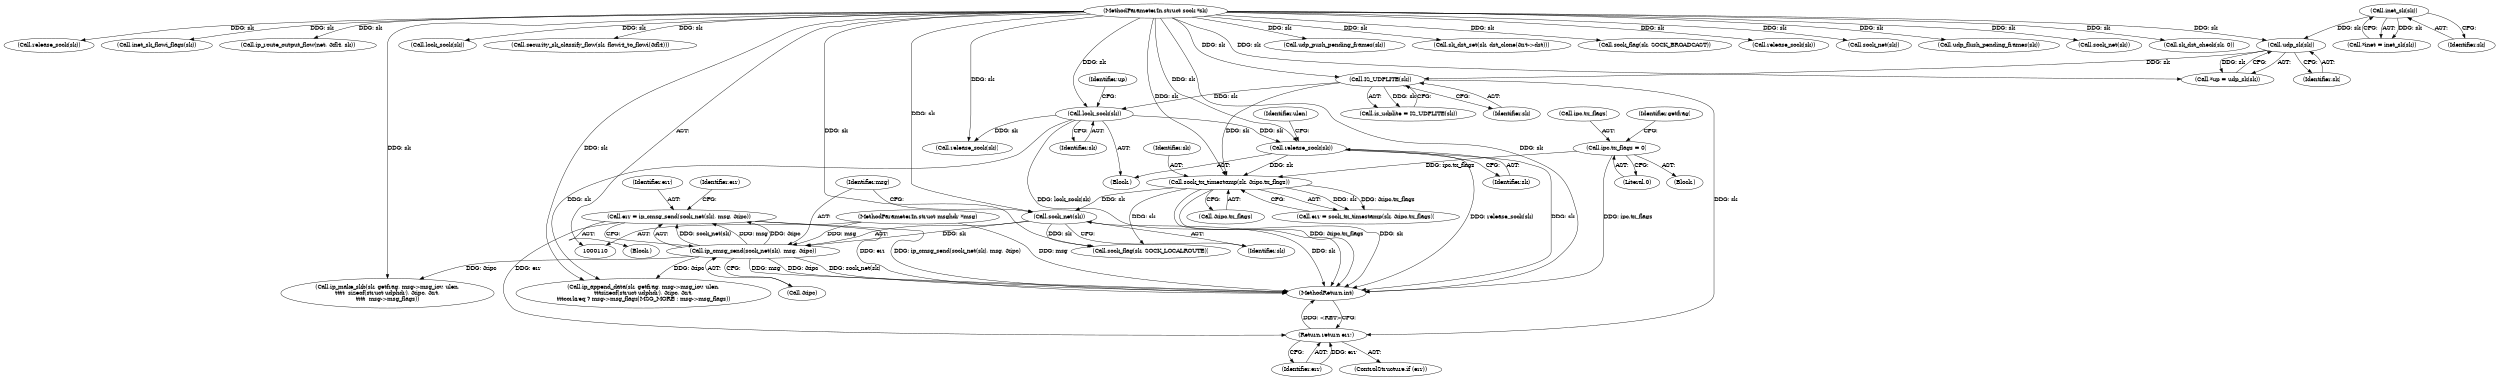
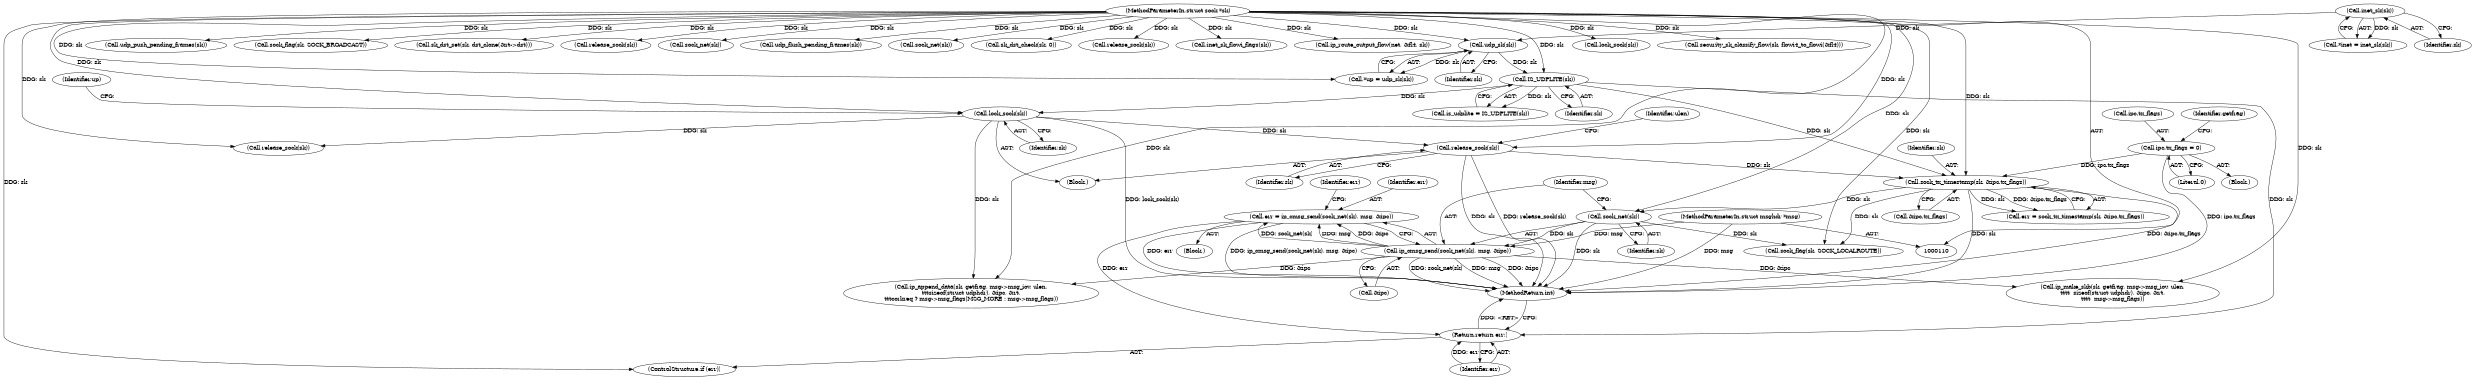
  digraph {
    n1 [label="(Call,err = ip_cmsg_send(sock_net(sk), msg, &ipc))"]
    n2 [label="(Call,ip_cmsg_send(sock_net(sk), msg, &ipc))"]
    n3 [label="(Return,return err;)"]
    n4 [label="(Block,)"]
    n5 [label="(MethodReturn,int)"]
    n6 [label="(Call,ip_append_data(sk, getfrag, msg->msg_iov, ulen,\n\t\t\tsizeof(struct udphdr), &ipc, &rt,\n\t\t\tcorkreq ? msg->msg_flags|MSG_MORE : msg->msg_flags))"]
    n7 [label="(Call,&ipc)"]
    n8 [label="(Call,ip_make_skb(sk, getfrag, msg->msg_iov, ulen,\n\t\t\t\t  sizeof(struct udphdr), &ipc, &rt,\n\t\t\t\t  msg->msg_flags))"]
    n9 [label="(Identifier,err)"]
    n10 [label="(ControlStructure,if (err))"]
    n11 [label="(Call,sock_net(sk))"]
    n12 [label="(Identifier,sk)"]
    n13 [label="(Call,sock_flag(sk, SOCK_LOCALROUTE))"]
    n14 [label="(Call,sock_tx_timestamp(sk, &ipc.tx_flags))"]
    n15 [label="(Call,err = sock_tx_timestamp(sk, &ipc.tx_flags))"]
    n16 [label="(Call,&ipc.tx_flags)"]
    n17 [label="(Call,release_sock(sk))"]
    n18 [label="(Block,)"]
    n19 [label="(Identifier,sk)"]
    n20 [label="(Call,lock_sock(sk))"]
    n21 [label="(Identifier,sk)"]
    n22 [label="(Call,release_sock(sk))"]
    n23 [label="(Call,IS_UDPLITE(sk))"]
    n24 [label="(Identifier,sk)"]
    n25 [label="(Call,is_udplite = IS_UDPLITE(sk))"]
    n26 [label="(Call,udp_sk(sk))"]
    n27 [label="(Call,*up = udp_sk(sk))"]
    n28 [label="(Identifier,sk)"]
    n29 [label="(Call,inet_sk(sk))"]
    n30 [label="(Identifier,sk)"]
    n31 [label="(Call,*inet = inet_sk(sk))"]
    n32 [label="(MethodParameterIn,struct sock *sk)"]
    n33 [label="(Call,udp_push_pending_frames(sk))"]
    n34 [label="(Call,sock_flag(sk, SOCK_BROADCAST))"]
    n35 [label="(Call,sk_dst_set(sk, dst_clone(&rt->dst)))"]
    n36 [label="(Call,release_sock(sk))"]
    n37 [label="(Call,sock_net(sk))"]
    n38 [label="(Call,udp_flush_pending_frames(sk))"]
    n39 [label="(Call,sock_net(sk))"]
    n40 [label="(Call,sk_dst_check(sk, 0))"]
    n41 [label="(Call,release_sock(sk))"]
    n42 [label="(Call,inet_sk_flowi_flags(sk))"]
    n43 [label="(Call,ip_route_output_flow(net, &fl4, sk))"]
    n44 [label="(Call,lock_sock(sk))"]
    n45 [label="(Call,security_sk_classify_flow(sk, flowi4_to_flowi(&fl4)))"]
    1000110
    n47 [label="(Call,ipc.tx_flags = 0)"]
    n48 [label="(Block,)"]
    n49 [label="(Literal,0)"]
    n50 [label="(MethodParameterIn,struct msghdr *msg)"]
    n51 [label="(Identifier,err)"]
    n52 [label="(Identifier,getfrag)"]
    n53 [label="(Call,ipc.tx_flags)"]
    n54 [label="(Identifier,err)"]
    n55 [label="(Identifier,up)"]
    n56 [label="(Identifier,sk)"]
    n57 [label="(Identifier,ulen)"]
    n58 [label="(Identifier,msg)"]
    n1 -> n2 [label="CFG: "]
    n1 -> n3 [label="DDG: err"]
    n1 -> n4 [label="AST: "]
    n1 -> n5 [label="DDG: err"]
    n1 -> n5 [label="DDG: ip_cmsg_send(sock_net(sk), msg, &ipc)"]
    n2 -> n1 [label="AST: "]
    n2 -> n1 [label="DDG: sock_net(sk)"]
    n2 -> n1 [label="DDG: msg"]
    n2 -> n1 [label="DDG: &ipc"]
    n2 -> n5 [label="DDG: sock_net(sk)"]
    n2 -> n5 [label="DDG: msg"]
    n2 -> n5 [label="DDG: &ipc"]
    n2 -> n6 [label="DDG: &ipc"]
    n2 -> n7 [label="CFG: "]
    n2 -> n8 [label="DDG: &ipc"]
    n3 -> n5 [label="DDG: <RET>"]
    n3 -> n9 [label="CFG: "]
    n3 -> n10 [label="AST: "]
    n5 -> n3 [label="CFG: "]
    n7 -> n2 [label="AST: "]
    n9 -> n3 [label="AST: "]
    n9 -> n3 [label="DDG: err"]
    n11 -> n2 [label="AST: "]
    n11 -> n2 [label="DDG: sk"]
    n11 -> n5 [label="DDG: sk"]
    n11 -> n12 [label="CFG: "]
    n11 -> n13 [label="DDG: sk"]
    n12 -> n11 [label="AST: "]
    n14 -> n5 [label="DDG: sk"]
    n14 -> n5 [label="DDG: &ipc.tx_flags"]
    n14 -> n11 [label="DDG: sk"]
    n14 -> n13 [label="DDG: sk"]
    n14 -> n15 [label="AST: "]
    n14 -> n15 [label="DDG: sk"]
    n14 -> n15 [label="DDG: &ipc.tx_flags"]
    n14 -> n16 [label="CFG: "]
    n15 -> n14 [label="CFG: "]
    n16 -> n14 [label="AST: "]
    n17 -> n5 [label="DDG: release_sock(sk)"]
    n17 -> n5 [label="DDG: sk"]
    n17 -> n14 [label="DDG: sk"]
    n17 -> n18 [label="AST: "]
    n17 -> n19 [label="CFG: "]
    n19 -> n17 [label="AST: "]
    n20 -> n5 [label="DDG: lock_sock(sk)"]
    n20 -> n6 [label="DDG: sk"]
    n20 -> n17 [label="DDG: sk"]
    n20 -> n18 [label="AST: "]
    n20 -> n21 [label="CFG: "]
    n20 -> n22 [label="DDG: sk"]
    n21 -> n20 [label="AST: "]
    n23 -> n3 [label="DDG: sk"]
    n23 -> n14 [label="DDG: sk"]
    n23 -> n20 [label="DDG: sk"]
    n23 -> n24 [label="CFG: "]
    n23 -> n25 [label="AST: "]
    n23 -> n25 [label="DDG: sk"]
    n24 -> n23 [label="AST: "]
    n25 -> n23 [label="CFG: "]
    n26 -> n23 [label="DDG: sk"]
    n26 -> n27 [label="AST: "]
    n26 -> n27 [label="DDG: sk"]
    n26 -> n28 [label="CFG: "]
    n27 -> n26 [label="CFG: "]
    n28 -> n26 [label="AST: "]
    n29 -> n26 [label="DDG: sk"]
    n29 -> n30 [label="CFG: "]
    n29 -> n31 [label="AST: "]
    n29 -> n31 [label="DDG: sk"]
    n30 -> n29 [label="AST: "]
    n31 -> n29 [label="CFG: "]
-   n32 -> n5 [label="DDG: sk"]
+   n32 -> n10 [label="DDG: sk"]
    n32 -> n6 [label="DDG: sk"]
    n32 -> n8 [label="DDG: sk"]
    n32 -> n11 [label="DDG: sk"]
    n32 -> n13 [label="DDG: sk"]
    n32 -> n14 [label="DDG: sk"]
    n32 -> n17 [label="DDG: sk"]
    n32 -> n20 [label="DDG: sk"]
    n32 -> n22 [label="DDG: sk"]
    n32 -> n23 [label="DDG: sk"]
    n32 -> n26 [label="DDG: sk"]
    n32 -> n27 [label="DDG: sk"]
    n32 -> n33 [label="DDG: sk"]
    n32 -> n34 [label="DDG: sk"]
    n32 -> n35 [label="DDG: sk"]
    n32 -> n36 [label="DDG: sk"]
    n32 -> n37 [label="DDG: sk"]
    n32 -> n38 [label="DDG: sk"]
    n32 -> n39 [label="DDG: sk"]
    n32 -> n40 [label="DDG: sk"]
    n32 -> n41 [label="DDG: sk"]
    n32 -> n42 [label="DDG: sk"]
    n32 -> n43 [label="DDG: sk"]
    n32 -> n44 [label="DDG: sk"]
    n32 -> n45 [label="DDG: sk"]
    n32 -> 1000110 [label="AST: "]
    n47 -> n5 [label="DDG: ipc.tx_flags"]
    n47 -> n14 [label="DDG: ipc.tx_flags"]
    n47 -> n48 [label="AST: "]
    n47 -> n49 [label="CFG: "]
    n49 -> n47 [label="AST: "]
    n50 -> n2 [label="DDG: msg"]
    n50 -> n5 [label="DDG: msg"]
    n50 -> 1000110 [label="AST: "]
    n51 -> n1 [label="AST: "]
    n52 -> n47 [label="CFG: "]
    n53 -> n47 [label="AST: "]
    n54 -> n1 [label="CFG: "]
    n55 -> n20 [label="CFG: "]
    n56 -> n14 [label="AST: "]
    n57 -> n17 [label="CFG: "]
    n58 -> n2 [label="AST: "]
    n58 -> n11 [label="CFG: "]
  }
